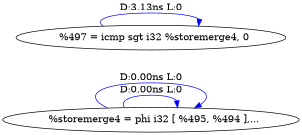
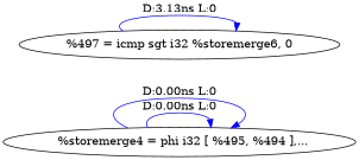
  digraph {
    rankdir=LR
    edge [color=blue]
    n1 [label="  %storemerge4 = phi i32 [ %495, %494 ],..."]
-   n2 [label="  %497 = icmp sgt i32 %storemerge4, 0"]
+   n2 [label="%497 = icmp sgt i32 %storemerge6, 0"]
    n1 -> n1 [label="D:0.00ns L:0"]
    n1 -> n1 [label="D:0.00ns L:0"]
    n2 -> n2 [label="D:3.13ns L:0"]
  }
